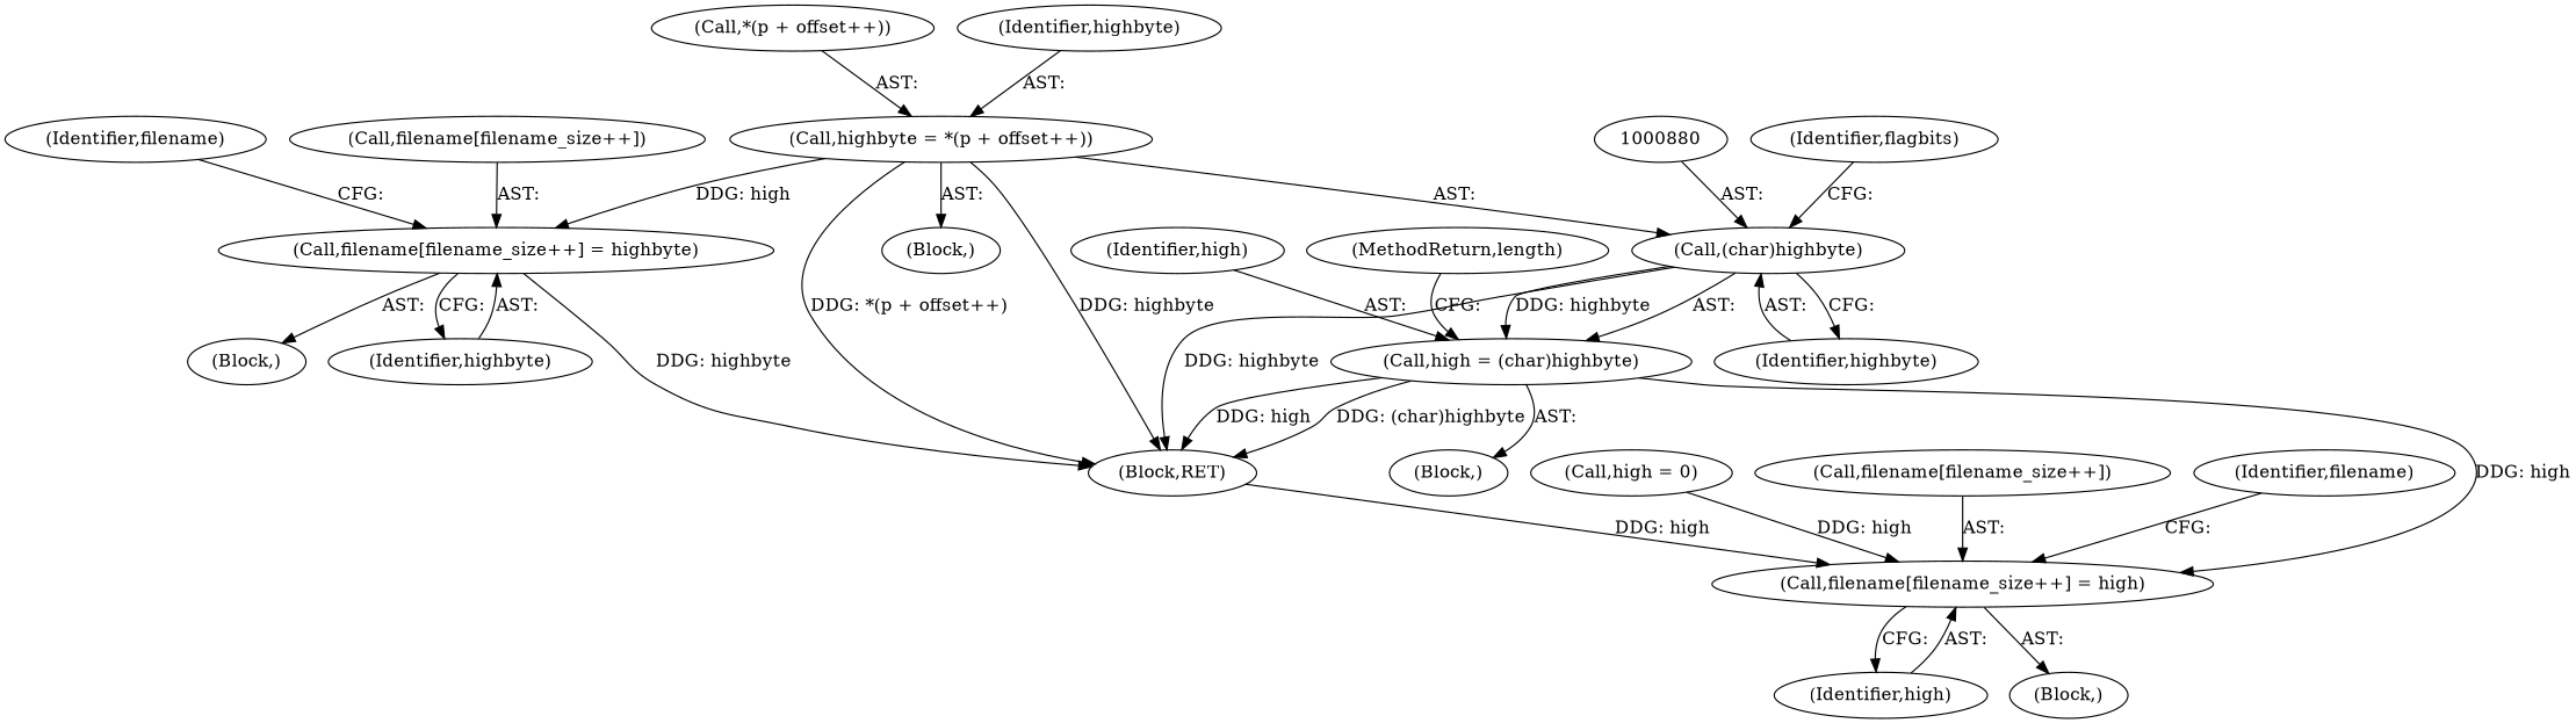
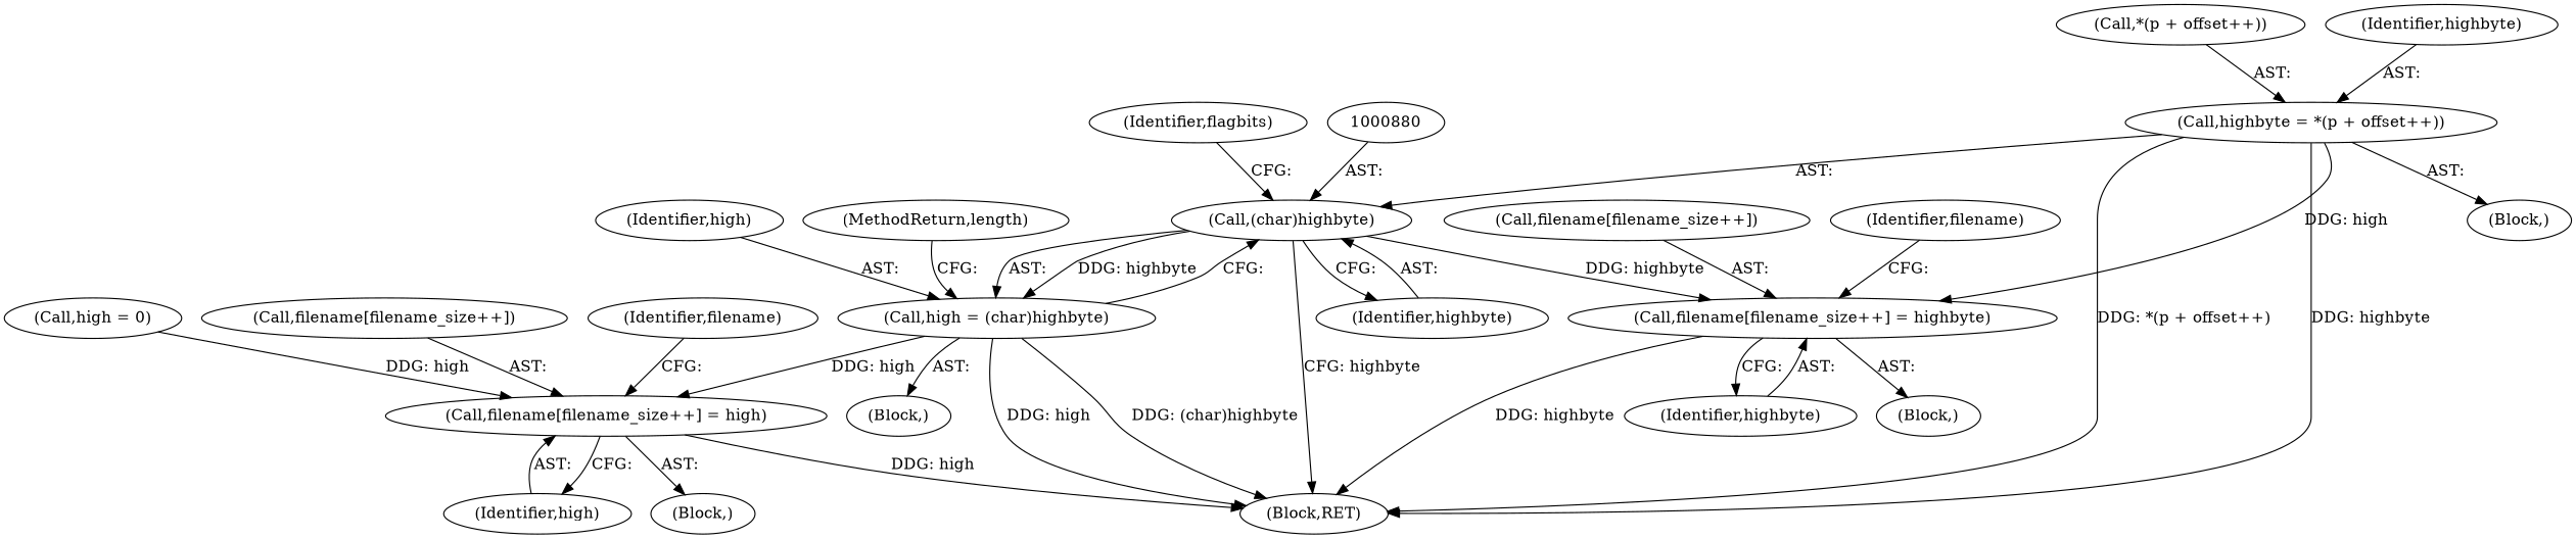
  digraph {
    n1 [label="(Call,highbyte = *(p + offset++))"]
    n2 [label="(Call,filename[filename_size++] = highbyte)"]
    n3 [label="(Call,(char)highbyte)"]
    n4 [label="(Block,)"]
    n5 [label="(Block,RET)"]
    n6 [label="(Identifier,highbyte)"]
    n7 [label="(Block,)"]
    n8 [label="(Call,high = (char)highbyte)"]
    n9 [label="(Identifier,highbyte)"]
    n10 [label="(Call,*(p + offset++))"]
    n11 [label="(Call,filename[filename_size++] = high)"]
    n12 [label="(Block,)"]
    n13 [label="(Identifier,high)"]
    n14 [label="(Block,)"]
    n15 [label="(Identifier,high)"]
    n16 [label="(Call,high = 0)"]
    n17 [label="(Identifier,flagbits)"]
    n18 [label="(Call,filename[filename_size++])"]
    n19 [label="(Call,filename[filename_size++])"]
    n20 [label="(Identifier,highbyte)"]
    n21 [label="(MethodReturn,length)"]
    n22 [label="(Identifier,filename)"]
    n23 [label="(Identifier,filename)"]
    1000880
    n1 -> n2 [label="DDG: high"]
    n1 -> n3 [label="AST: "]
    n1 -> n4 [label="AST: "]
    n1 -> n5 [label="DDG: *(p + offset++)"]
    n1 -> n5 [label="DDG: highbyte"]
    n2 -> n5 [label="DDG: highbyte"]
    n2 -> n6 [label="CFG: "]
    n2 -> n7 [label="AST: "]
-   n3 -> n5 [label="DDG: highbyte"]
+   n3 -> n2 [label="DDG: highbyte"]
+   n3 -> n5 [label="CFG: highbyte"]
    n3 -> n8 [label="AST: "]
    n3 -> n8 [label="DDG: highbyte"]
    n3 -> n9 [label="CFG: "]
    n6 -> n2 [label="AST: "]
+   n8 -> n3 [label="CFG: "]
    n8 -> n5 [label="DDG: high"]
    n8 -> n5 [label="DDG: (char)highbyte"]
    n8 -> n11 [label="DDG: high"]
    n8 -> n12 [label="AST: "]
    n9 -> n3 [label="AST: "]
    n10 -> n1 [label="AST: "]
-   n5 -> n11 [label="DDG: high"]
+   n11 -> n5 [label="DDG: high"]
    n11 -> n13 [label="CFG: "]
    n11 -> n14 [label="AST: "]
    n13 -> n11 [label="AST: "]
    n15 -> n8 [label="AST: "]
    n16 -> n11 [label="DDG: high"]
    n17 -> n3 [label="CFG: "]
    n18 -> n11 [label="AST: "]
    n19 -> n2 [label="AST: "]
    n20 -> n1 [label="AST: "]
    n21 -> n8 [label="CFG: "]
    n22 -> n11 [label="CFG: "]
    n23 -> n2 [label="CFG: "]
    1000880 -> n3 [label="AST: "]
  }
